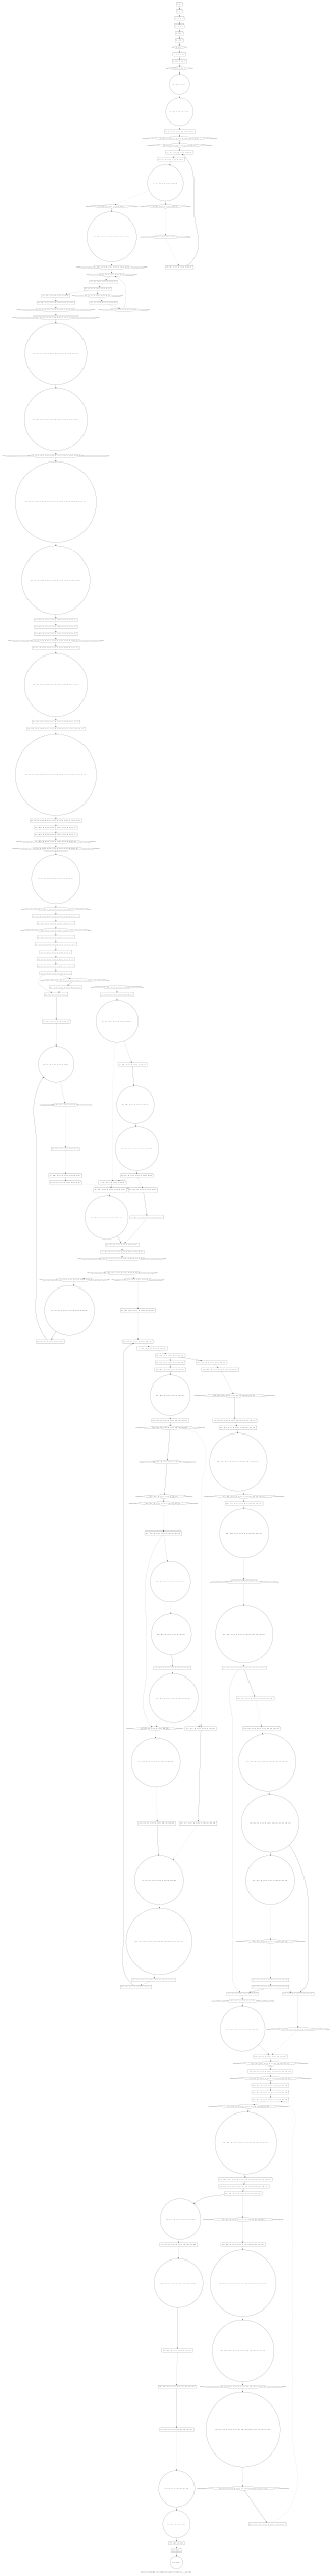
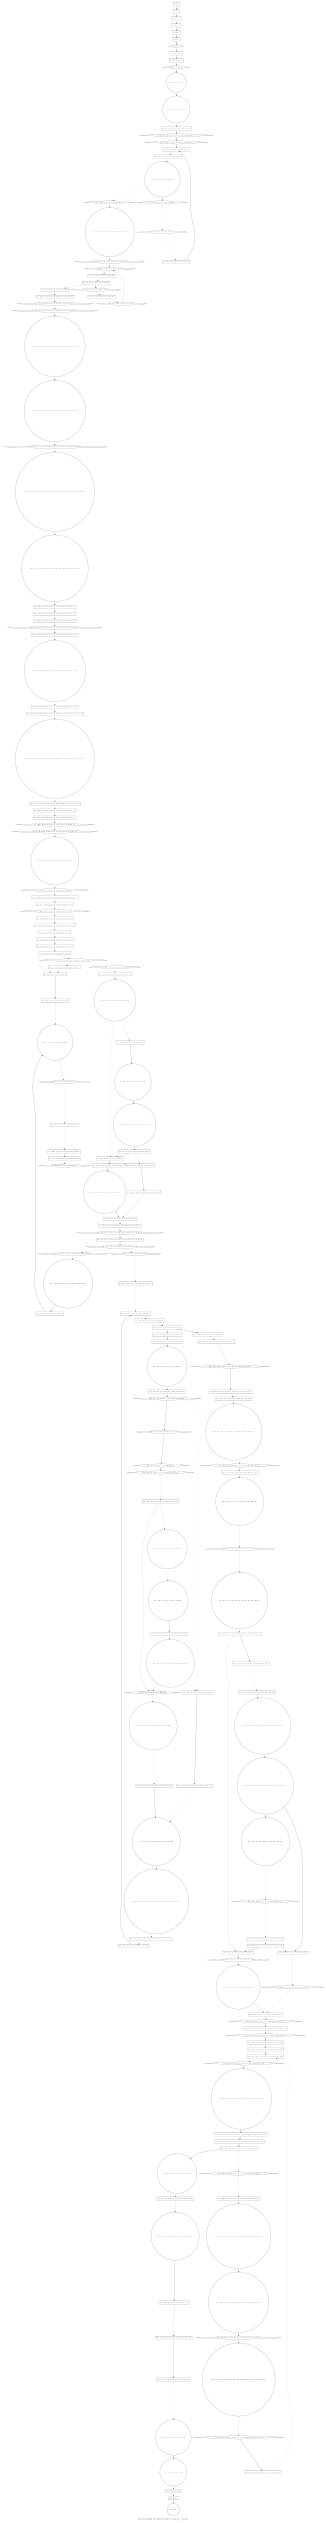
  digraph {
    fontname="Courier Prime"
    label="Control-flow-graph for register allocator (function ___tm_conv)"
    node [fontname="Courier Prime" shape=note]
    edge [fontname="Courier Prime" style=dashed]
    n1 [label="0, 0: "]
    n2 [label="1, 1: "]
    n3 [label="2, 2: 0 1 "]
    n4 [label="3, 3: 0 1 "]
    n5 [label="4, 269: "]
    n6 [label="5, 270: "]
    n7 [label="6, 271: " shape=diamond]
    n8 [label="7, 5: 2 3 4 5 "]
    n9 [label="8, 272: 2 3 4 5 "]
    n10 [label="9, 273: 2 3 4 5 " shape=diamond]
    n11 [label="10, 274: 2 3 4 5 " shape=circle]
    n12 [label="11, 10: 2 3 4 5 6 7 8 9 " shape=circle]
    n13 [label="12, 12: 2 3 4 5 6 7 8 9 10 11 12 13 " shape=box]
    n14 [label="13, 13: 2 3 4 5 6 7 8 9 10 11 12 13 14 15 16 17 " shape=diamond]
    n15 [label="14, 238: 2 3 4 5 14 15 16 17 18 19 20 21 " shape=diamond]
    n16 [label="15, 15: 14 15 16 17 18 19 20 21 " shape=box]
    n17 [label="16, 16: 14 15 16 17 18 19 20 21 "]
    n18 [label="17, 17: 14 15 16 17 18 19 20 21 " shape=circle]
    n19 [label="18, 20: 14 15 16 17 18 19 20 21 " shape=diamond]
    n20 [label="21, 230: 14 15 16 17 18 19 20 21 " shape=diamond]
    n21 [label="19, 22: 14 15 16 17 18 19 20 21 " shape=diamond]
    n22 [label="22, 240: 14 15 16 17 18 19 20 21 22 23 24 25 " shape=circle]
    n23 [label="20, 24: 14 15 16 17 18 19 20 21 "]
    n24 [label="23, 243: 18 19 20 21 22 23 24 25 26 27 28 29 " shape=diamond]
    n25 [label="24, 26: 22 23 24 25 26 27 28 29 " shape=diamond]
    n26 [label="25, 27: 22 23 24 25 26 27 28 29 "]
    n27 [label="26, 28: 22 23 24 25 26 27 28 29 "]
    n28 [label="27, 31: 22 23 24 25 26 27 28 29 " shape=diamond]
    n29 [label="30, 241: 22 23 24 25 26 27 28 29 " shape=box]
    n30 [label="28, 33: 22 23 24 25 26 27 28 29 "]
    n31 [label="31, 244: 22 23 24 25 26 27 28 29 30 31 32 33 "]
    n32 [label="29, 35: 22 23 24 25 26 27 28 29 " shape=diamond]
    n33 [label="32, 37: 22 23 24 25 26 27 28 29 30 31 32 33 34 35 " shape=diamond]
    n34 [label="33, 38: 22 23 24 25 26 27 28 29 30 31 32 33 34 35 36 37 " shape=diamond]
    n35 [label="34, 275: 22 23 24 25 26 27 26 29 30 31 32 33 34 35 36 37" shape=circle]
    n36 [label="35, 276: 22 23 24 25 26 27 28 29 30 31 32 33 34 35 36 37 " shape=circle]
    n37 [label="36, 277: 22 23 24 25 26 27 28 29 30 31 32 33 34 35 36 37 38 39 40 41 " shape=diamond]
    n38 [label="37, 40: 22 23 24 25 26 27 28 29 30 31 32 33 34 35 36 37 38 39 40 41 42 43 " shape=circle]
    n39 [label="38, 41: 22 23 24 25 26 27 28 29 30 31 32 33 34 35 36 37 42 43 " shape=circle]
    n40 [label="39, 278: 22 23 24 25 26 27 28 29 30 31 32 33 34 35 " shape=box]
    n41 [label="40, 279: 22 23 24 25 26 27 28 29 30 31 32 33 34 35 "]
    n42 [label="41, 280: 26 27 28 29 30 31 32 33 34 35 44 45 46 47 "]
    n43 [label="42, 43: 26 27 28 29 30 31 32 33 34 35 44 45 46 47 48 49 50 51 " shape=diamond]
    n44 [label="43, 45: 26 27 28 29 30 31 32 33 34 35 48 49 50 51 52 53 " shape=box]
    n45 [label="44, 281: 26 27 28 29 30 31 32 33 34 35 48 49 50 51 52 53 " shape=circle]
    n46 [label="45, 282: 26 27 28 29 30 31 32 33 34 35 48 49 50 51 52 53 "]
    n47 [label="46, 283: 26 27 28 29 30 31 32 33 34 35 48 49 50 51 52 53 54 55 56 57 "]
    n48 [label="47, 47: 26 27 28 29 30 31 32 33 34 35 48 49 50 51 52 53 54 55 56 57 58 59 " shape=circle]
    n49 [label="48, 48: 26 27 28 29 30 31 32 33 34 35 48 49 50 51 52 53 58 59 " shape=box]
    n50 [label="49, 284: 26 27 28 29 30 31 32 33 34 35 48 49 50 51 "]
    n51 [label="50, 285: 26 27 28 29 30 31 32 33 34 35 48 49 50 51 " shape=box]
    n52 [label="51, 286: 26 27 28 29 30 31 32 33 34 35 60 61 62 63 " shape=diamond]
    n53 [label="52, 52: 26 27 28 29 30 31 32 33 34 35 60 61 62 63 64 65 " shape=diamond]
    n54 [label="53, 53: 26 27 28 29 30 31 32 33 34 35 64 65 " shape=circle]
    n55 [label="54, 55: 26 27 28 29 30 31 32 33 34 35 66 67 " shape=diamond]
    n56 [label="55, 56: 26 27 28 29 30 31 32 33 34 35 66 67 68 69 70 71 " shape=box]
    n57 [label="56, 287: 30 31 32 33 34 35 66 67 68 69 70 71 "]
    n58 [label="57, 288: 30 31 32 33 34 35 66 67 68 69 70 71 " shape=diamond]
    n59 [label="58, 289: 30 31 32 33 34 35 66 67 72 73 74 75 "]
    n60 [label="59, 58: 30 31 32 33 34 35 66 67 72 73 74 75 76 77 "]
    n61 [label="60, 59: 30 31 32 33 34 35 66 67 76 77 "]
    n62 [label="61, 62: 30 31 32 33 34 35 66 67 76 77 78 79 " shape=box]
    n63 [label="62, 63: 30 31 32 33 34 35 66 67 76 77 78 79 "]
    n64 [label="63, 64: 30 31 32 33 34 35 66 67 78 79 " shape=box]
    n65 [label="64, 72: 30 31 32 33 34 35 66 67 78 79 80 81 " shape=diamond]
    n66 [label="66, 231: 30 31 32 33 34 35 "]
    n67 [label="65, 73: 30 31 32 33 34 35 66 67 80 81 " shape=box]
    n68 [label="67, 245: 30 31 32 33 34 35 82 83 "]
    n69 [label="68, 76: 30 31 32 33 34 35 82 83 " shape=circle]
    n70 [label="69, 290: 30 31 32 33 34 35 82 83 " shape=diamond]
    n71 [label="70, 291: 30 31 32 33 34 35 82 83 " shape=box]
    n72 [label="71, 292: 30 31 32 33 34 35 82 83 84 85 "]
    n73 [label="72, 79: 30 31 32 33 34 35 82 83 84 85 "]
+   n74 [label="73, 293: 30 31 32 33 34 35 82 83 " shape=diamond]
    n75 [label="84, 103: 30 31 32 33 34 35 82 83 "]
    n76 [label="85, 104: 30 31 32 33 34 35 82 83 90 91 "]
    n77 [label="74, 294: 30 31 32 33 34 35 82 83 " shape=diamond]
    n78 [label="75, 295: 30 31 32 33 34 35 82 83 86 87 "]
    n79 [label="76, 83: 30 31 32 33 34 35 82 83 86 87 " shape=circle]
    n80 [label="77, 296: 30 31 32 33 34 35 82 83 " shape=box]
    n81 [label="81, 97: 30 31 32 33 34 35 82 83 "]
    n82 [label="78, 297: 30 31 32 33 34 35 82 83 " shape=circle]
    n83 [label="82, 101: 30 31 32 33 34 35 82 83 90 91 "]
    n84 [label="79, 298: 30 31 32 33 34 35 82 83 88 89 " shape=circle]
    n85 [label="80, 86: 30 31 32 33 34 35 82 83 88 89 "]
    n86 [label="83, 102: 30 31 32 33 34 35 82 83 90 91 " shape=circle]
    n87 [label="86, 105: 30 31 32 33 34 35 82 83 90 91 " shape=box]
    n88 [label="87, 106: 30 31 32 33 34 35 82 83 90 91 92 93 94 95 " shape=box]
    n89 [label="88, 107: 30 31 32 33 34 35 82 83 92 93 94 95 96 97 98 99 " shape=diamond]
+   n90 [label="89, 108: 30 31 32 33 34 35 82 83 92 93 94 95 96 97 98 99 " shape=box]
    n91 [label="90, 109: 30 31 32 33 34 35 82 83 96 97 98 99 " shape=diamond]
    n92 [label="91, 112: 30 31 32 33 34 35 82 83 96 97 98 99 " shape=diamond]
    n93 [label="94, 232: 30 31 32 33 34 35 82 83 " shape=diamond]
    n94 [label="92, 114: 30 31 32 33 34 35 82 83 96 97 98 99 " shape=circle]
    n95 [label="95, 248: 30 31 32 33 34 35 82 83 100 101 "]
    n96 [label="93, 116: 30 31 32 33 34 35 82 83 "]
    n97 [label="96, 118: 30 31 32 33 34 35 100 101 "]
    n98 [label="97, 119: 30 31 32 33 34 35 100 101 " shape=box]
    n99 [label="98, 120: 30 31 32 33 34 35 100 101 " shape=box]
    n100 [label="99, 123: 30 31 32 33 34 35 100 101 "]
    n101 [label="121, 158: 30 31 32 33 34 35 100 101 " shape=box]
    n102 [label="100, 299: 30 31 32 33 34 35 100 101 "]
    n103 [label="122, 160: 30 31 32 33 34 35 100 101 114 115 "]
    n104 [label="101, 300: 30 31 32 33 34 35 100 101 " shape=circle]
    n105 [label="102, 301: 30 31 32 33 34 35 100 101 102 103 " shape=box]
    n106 [label="103, 127: 30 31 32 33 34 35 100 101 102 103 " shape=diamond]
    n107 [label="104, 302: 30 31 32 33 34 35 100 101 " shape=diamond]
    n108 [label="115, 151: 30 31 32 33 34 35 100 101 " shape=box]
    n109 [label="105, 303: 30 31 32 33 34 35 100 101 " shape=diamond]
    n110 [label="116, 152: 30 31 32 33 34 35 100 101 108 109 "]
    n111 [label="106, 304: 30 31 32 33 34 35 100 101 104 105 " shape=diamond]
    n112 [label="107, 131: 30 31 32 33 34 35 100 101 104 105 "]
    n113 [label="108, 305: 30 31 32 33 34 35 100 101 " shape=circle]
    n114 [label="112, 145: 30 31 32 33 34 35 100 101 " shape=diamond]
    n115 [label="109, 306: 30 31 32 33 34 35 100 101 " shape=circle]
    n116 [label="113, 149: 30 31 32 33 34 35 100 101 108 109 " shape=circle]
    n117 [label="110, 307: 30 31 32 33 34 35 100 101 106 107 " shape=box]
    n118 [label="111, 134: 30 31 32 33 34 35 100 101 106 107 " shape=circle]
    n119 [label="114, 150: 30 31 32 33 34 35 100 101 108 109 " shape=box]
    n120 [label="117, 153: 30 31 32 33 34 35 100 101 108 109 " shape=circle]
    n121 [label="118, 154: 30 31 32 33 34 35 100 101 108 109 110 111 112 113 " shape=circle]
    n122 [label="119, 155: 30 31 32 33 34 35 100 101 110 111 112 113 " shape=box]
    n123 [label="120, 157: 30 31 32 33 34 35 100 101 "]
    n124 [label="123, 161: 30 31 32 33 34 35 100 101 114 115 116 117 " shape=diamond]
    n125 [label="124, 162: 30 31 32 33 34 35 100 101 114 115 116 117 "]
    n126 [label="125, 164: 30 31 32 33 34 35 100 101 118 119 "]
    n127 [label="126, 165: 30 31 32 33 34 35 100 101 118 119 120 121 " shape=circle]
    n128 [label="127, 166: 30 31 32 33 34 35 100 101 118 119 120 121 " shape=diamond]
    n129 [label="128, 167: 30 31 32 33 34 35 100 101 122 123 " shape=box]
    n130 [label="129, 308: 30 31 32 33 34 35 100 101 122 123 " shape=circle]
    n131 [label="130, 309: 30 31 32 33 34 35 100 101 122 123 " shape=diamond]
    n132 [label="131, 310: 30 31 32 33 34 35 100 101 122 123 124 125 " shape=circle]
    n133 [label="132, 170: 30 31 32 33 34 35 100 101 122 123 124 125 "]
    n134 [label="133, 311: 30 31 32 33 34 35 100 101 122 123 "]
    n135 [label="141, 185: 30 31 32 33 34 35 122 123 "]
    n136 [label="134, 312: 30 31 32 33 34 35 100 101 122 123 "]
    n137 [label="142, 186: 30 31 32 33 34 35 122 123 130 " shape=diamond]
    n138 [label="135, 313: 30 31 32 33 34 35 100 101 122 123 126 127 " shape=circle]
    n139 [label="136, 174: 30 31 32 33 34 35 100 101 122 123 126 127 " shape=circle]
    n140 [label="137, 314: 30 31 32 33 34 35 100 101 122 123 " shape=circle]
    n141 [label="144, 188: 30 31 32 33 34 35 122 123 "]
    n142 [label="138, 315: 30 31 32 33 34 35 100 101 122 123 " shape=diamond]
    n143 [label="145, 189: 30 31 32 33 34 35 122 123 130 " shape=diamond]
    n144 [label="139, 316: 30 31 32 33 34 35 122 123 128 129 " shape=box]
    n145 [label="140, 177: 30 31 32 33 34 35 122 123 128 129 "]
    n146 [label="143, 187: 30 31 32 33 34 35 122 123 130 " shape=circle]
    n147 [label="146, 190: 30 31 32 33 34 35 122 123 130 "]
    n148 [label="147, 191: 30 31 32 33 34 35 122 123 130 131 132 " shape=diamond]
    n149 [label="148, 192: 30 31 32 33 34 35 122 123 131 132 133 134 " shape=box]
    n150 [label="149, 193: 30 31 32 33 34 35 122 123 133 134 135 136 " shape=diamond]
    n151 [label="150, 194: 30 31 32 33 34 35 135 136 137 138 " shape=box]
    n152 [label="151, 251: 30 31 32 33 34 35 137 138 139 140 "]
    n153 [label="152, 197: 30 31 32 33 34 35 137 138 139 140 "]
    n154 [label="153, 198: 30 31 32 33 34 35 137 138 139 140 141 142 " shape=diamond]
    n155 [label="154, 199: 30 31 32 33 34 35 137 138 139 140 141 142 143 " shape=circle]
    n156 [label="155, 200: 30 31 32 33 34 35 137 138 139 140 143 144 145 146 147 "]
    n157 [label="156, 201: 30 31 32 33 34 35 137 138 139 140 144 145 146 147 " shape=box]
    n158 [label="157, 202: 30 31 32 33 34 35 137 138 139 140 " shape=box]
    n159 [label="158, 205: 30 31 32 33 34 35 137 138 139 140 148 149 " shape=diamond]
    n160 [label="166, 215: 30 31 32 33 34 35 139 140 " shape=circle]
    n161 [label="159, 206: 30 31 32 33 34 35 137 138 139 140 148 149 " shape=box]
    n162 [label="167, 217: 30 31 32 33 34 35 139 140 159 160 " shape=box]
    n163 [label="160, 208: 30 31 32 33 34 35 137 138 139 140 148 149 150 151 " shape=circle]
    n164 [label="161, 209: 30 31 32 33 34 35 137 138 139 140 150 151 152 " shape=circle]
    n165 [label="162, 210: 30 31 32 33 34 35 137 138 139 140 152 153 154 " shape=diamond]
    n166 [label="163, 211: 30 31 32 33 34 35 137 138 139 140 153 154 155 156 157 158 " shape=circle]
    n167 [label="164, 212: 30 31 32 33 34 35 137 138 139 140 155 156 157 158 " shape=diamond]
    n168 [label="165, 214: 30 31 32 33 34 35 137 138 139 140 "]
    n169 [label="168, 218: 30 31 32 33 34 35 139 140 159 160 " shape=circle]
    n170 [label="169, 220: 30 31 32 33 34 35 161 162 " shape=box]
    n171 [label="170, 234: 30 31 32 33 34 35 161 162 163 164 "]
    n172 [label="171, 221: 34 35 161 162 163 164 165 166 " shape=box]
    n173 [label="172, 223: 34 35 161 162 165 166 " shape=circle]
    n174 [label="173, 225: 34 35 167 168 " shape=circle]
    n175 [label="174, 226: 167 168 " shape=box]
    n176 [label="175, 227: "]
    n177 [label="176, 228: " shape=circle]
    n1 -> n2 [style=solid]
    n2 -> n3 [style=dotted]
    n3 -> n4 [style=dotted]
    n4 -> n5 [style=dotted]
    n5 -> n6
    n6 -> n7 [style=solid]
    n7 -> n8
    n8 -> n9
    n9 -> n10
    n10 -> n11
    n11 -> n12 [style=dotted]
    n12 -> n13 [style=dotted]
    n13 -> n14
    n14 -> n15
    n15 -> n16
    n16 -> n17 [style=dotted]
    n17 -> n18
    n18 -> n19
    n18 -> n20 [style=dotted]
    n19 -> n21 [style=dotted]
    n20 -> n22
    n21 -> n23 [style=dotted]
    n22 -> n24 [style=dotted]
    n23 -> n16 [style=solid]
    n24 -> n25
    n25 -> n26
    n26 -> n27 [style=dotted]
    n27 -> n28 [style=solid]
    n27 -> n29
    n28 -> n30 [style=dotted]
    n29 -> n31
    n30 -> n32
    n31 -> n33
    n32 -> n25
    n33 -> n34 [style=dotted]
    n34 -> n35 [style=solid]
    n35 -> n36 [style=solid]
    n36 -> n37 [style=dotted]
    n37 -> n38
    n38 -> n39 [style=dotted]
    n39 -> n40 [style=solid]
    n40 -> n41
    n41 -> n42
    n42 -> n43
    n43 -> n44 [style=solid]
    n44 -> n45
    n45 -> n46
    n46 -> n47 [style=solid]
    n47 -> n48 [style=dotted]
    n48 -> n49
    n49 -> n50 [style=dotted]
    n50 -> n51
    n51 -> n52 [style=solid]
    n52 -> n53 [style=dotted]
    n53 -> n54
    n54 -> n55 [style=dotted]
    n55 -> n56
    n56 -> n57
    n57 -> n58
    n58 -> n59 [style=solid]
    n59 -> n60 [style=solid]
    n60 -> n61 [style=solid]
    n61 -> n62 [style=dotted]
    n62 -> n63 [style=solid]
    n63 -> n64 [style=solid]
    n64 -> n65
    n64 -> n66
    n65 -> n67 [style=solid]
    n66 -> n68 [style=solid]
    n67 -> n66
    n68 -> n69
    n69 -> n70
    n70 -> n71 [style=dotted]
    n71 -> n72 [style=dotted]
    n72 -> n73 [style=solid]
+   n73 -> n74 [style=dotted]
    n73 -> n75 [style=dotted]
    n75 -> n76 [style=solid]
    n76 -> n87
    n77 -> n78 [style=dotted]
    n78 -> n79
    n79 -> n80
    n79 -> n81 [style=dotted]
    n80 -> n82 [style=solid]
    n81 -> n83 [style=solid]
    n82 -> n84 [style=solid]
    n83 -> n86 [style=solid]
    n84 -> n85
    n85 -> n75
    n85 -> n81
    n86 -> n87 [style=solid]
    n87 -> n88 [style=dotted]
    n88 -> n89 [style=dotted]
+   n89 -> n90 [style=dotted]
+   n90 -> n91
    n91 -> n92 [style=dotted]
    n91 -> n93 [style=dotted]
    n92 -> n94 [style=dotted]
    n93 -> n95 [style=dotted]
    n94 -> n96 [style=solid]
    n95 -> n97 [style=dotted]
    n96 -> n69 [style=solid]
    n97 -> n98 [style=dotted]
    n98 -> n99 [style=dotted]
    n99 -> n100 [style=dotted]
    n99 -> n101 [style=solid]
    n100 -> n102 [style=solid]
    n101 -> n103
    n102 -> n104 [style=solid]
    n103 -> n124
    n104 -> n105 [style=dotted]
    n105 -> n106 [style=solid]
    n106 -> n107 [style=solid]
    n106 -> n108 [style=dotted]
    n107 -> n109 [style=solid]
    n108 -> n110 [style=solid]
    n109 -> n111 [style=solid]
    n110 -> n120 [style=dotted]
    n111 -> n112 [style=dotted]
    n112 -> n113
    n112 -> n114
    n113 -> n115 [style=dotted]
    n114 -> n116 [style=dotted]
    n115 -> n117 [style=solid]
    n116 -> n119 [style=dotted]
    n117 -> n118 [style=dotted]
    n118 -> n108 [style=dotted]
    n118 -> n114 [style=dotted]
    n119 -> n120 [style=solid]
    n120 -> n121 [style=dotted]
    n121 -> n122
    n122 -> n123
    n123 -> n97 [style=solid]
    n124 -> n125 [style=solid]
    n125 -> n126
    n126 -> n127
    n127 -> n128 [style=dotted]
    n128 -> n129
    n129 -> n130 [style=dotted]
    n130 -> n131
    n131 -> n132
    n132 -> n133 [style=dotted]
    n133 -> n134 [style=solid]
    n133 -> n135
    n134 -> n136 [style=dotted]
    n135 -> n137
    n136 -> n138
    n137 -> n146 [style=solid]
    n138 -> n139
    n139 -> n140 [style=solid]
    n139 -> n141 [style=solid]
    n140 -> n142 [style=dotted]
    n141 -> n143
    n142 -> n144 [style=dotted]
    n143 -> n147 [style=dotted]
    n144 -> n145
    n145 -> n135 [style=solid]
    n145 -> n141 [style=dotted]
    n146 -> n147
    n147 -> n148
    n148 -> n149
    n149 -> n150
    n150 -> n151 [style=solid]
    n151 -> n152 [style=solid]
    n152 -> n153 [style=solid]
    n153 -> n154 [style=dotted]
    n154 -> n155
    n155 -> n156 [style=solid]
    n156 -> n157 [style=solid]
    n157 -> n158 [style=solid]
    n158 -> n159
    n158 -> n160 [style=solid]
    n159 -> n161
    n160 -> n162 [style=dotted]
    n161 -> n163
    n162 -> n169
    n163 -> n164
    n164 -> n165 [style=solid]
    n165 -> n166 [style=solid]
    n166 -> n167
    n167 -> n168 [style=solid]
    n168 -> n153 [style=dotted]
    n169 -> n170 [style=solid]
    n170 -> n171
    n171 -> n172 [style=solid]
    n172 -> n173 [style=dotted]
    n173 -> n174 [style=solid]
    n174 -> n175 [style=solid]
    n175 -> n176 [style=dotted]
    n176 -> n177 [style=solid]
  }
